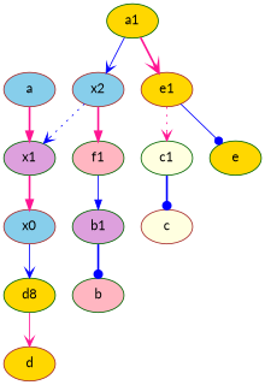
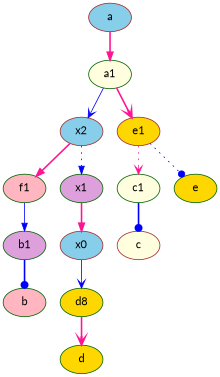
  digraph {
    fontname=Lato
    node [color=darkgreen fillcolor=gold fontname=Lato style=filled]
    edge [arrowhead=normal color=blue fontname=Lato style=bold]
    b1 [fillcolor=plum]
    b [fillcolor=lightpink]
    x2 [color=brown fillcolor=skyblue]
-   a1
+   a1 [fillcolor=lightyellow]
    e1 [color=brown]
    f1 [fillcolor=lightpink]
    x1 [fillcolor=plum]
    c1 [fillcolor=lightyellow]
    e
    x0 [color=brown fillcolor=skyblue]
    c [color=brown fillcolor=lightyellow]
    a [color=brown fillcolor=skyblue]
    n13 [label=d8]
-   d [color=brown]
+   d
    b1 -> b [arrowhead=dot]
    x2 -> f1 [color=deeppink]
-   x2 -> x1 [arrowhead=vee style=dotted]
+   x2 -> x1 [style=dotted]
    a1 -> x2 [arrowhead=vee style=solid]
    a1 -> e1 [arrowhead=vee color=deeppink]
    e1 -> c1 [arrowhead=vee color=deeppink style=dotted]
-   e1 -> e [arrowhead=dot style=solid]
+   e1 -> e [arrowhead=dot style=dotted]
    f1 -> b1 [style=solid]
    x1 -> x0 [color=deeppink]
    c1 -> c [arrowhead=dot]
    x0 -> n13 [arrowhead=vee style=solid]
-   a -> x1 [color=deeppink]
-   n13 -> d [arrowhead=vee color=deeppink style=solid]
+   a -> a1 [color=deeppink]
+   n13 -> d [arrowhead=vee color=deeppink]
  }
